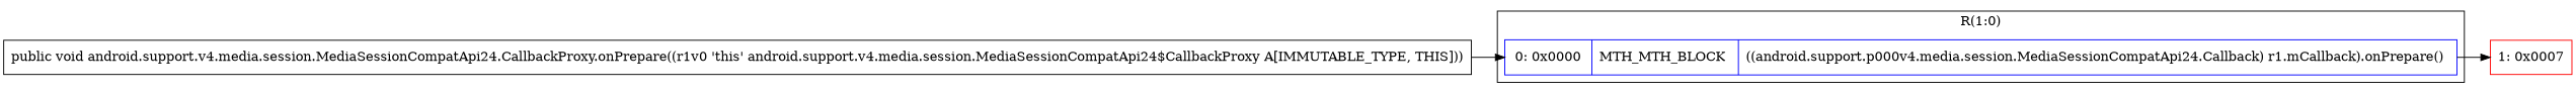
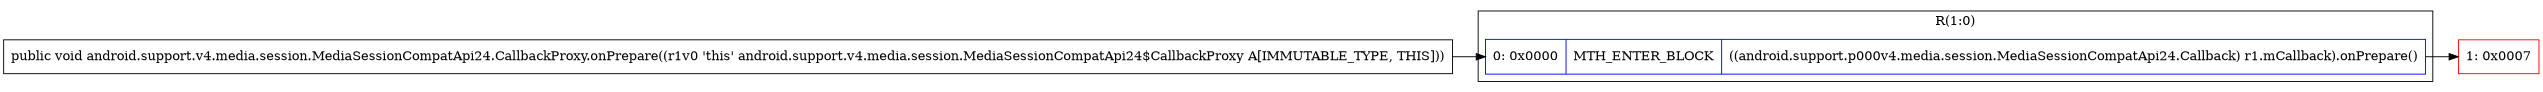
  digraph {
    rankdir=LR
    node [shape=record]
-   n1 [color=blue label="{0\:\ 0x0000|MTH_MTH_BLOCK\l|((android.support.p000v4.media.session.MediaSessionCompatApi24.Callback) r1.mCallback).onPrepare()\l}"]
+   n1 [color=blue label="{0\:\ 0x0000|MTH_ENTER_BLOCK\l|((android.support.p000v4.media.session.MediaSessionCompatApi24.Callback) r1.mCallback).onPrepare()\l}"]
    n2 [color=red label="{1\:\ 0x0007}"]
    n3 [label="{public void android.support.v4.media.session.MediaSessionCompatApi24.CallbackProxy.onPrepare((r1v0 'this' android.support.v4.media.session.MediaSessionCompatApi24$CallbackProxy A[IMMUTABLE_TYPE, THIS])) }"]
    subgraph cluster_1 {
      label="R(1:0)"
      n1
    }
    n1 -> n2
    n3 -> n1
  }
